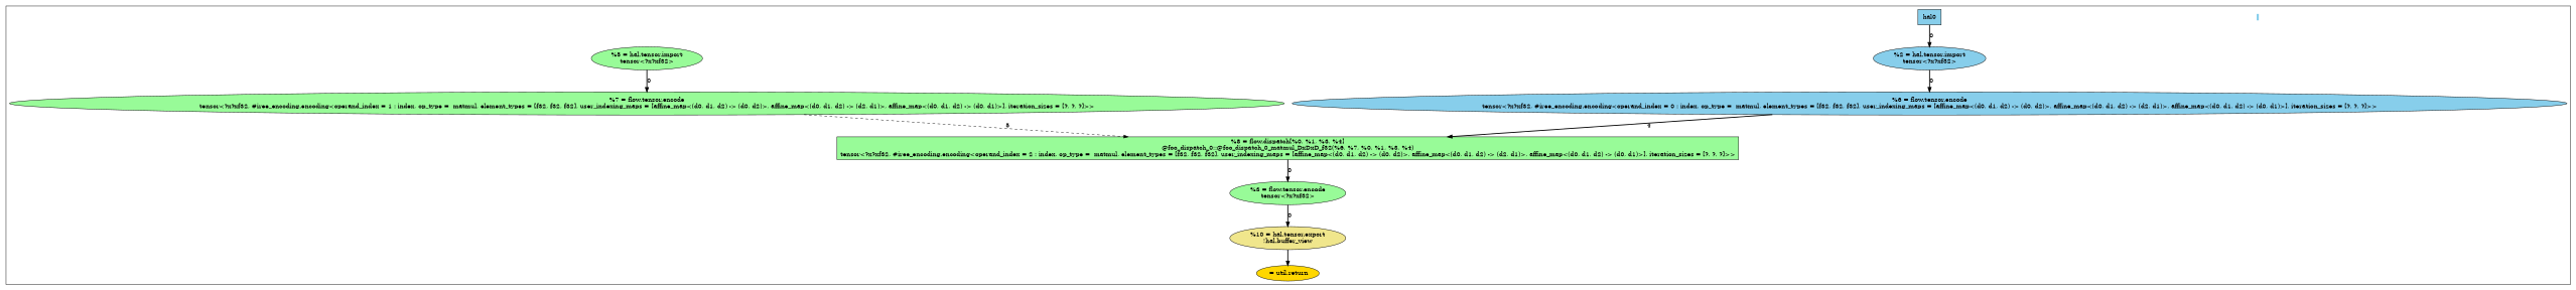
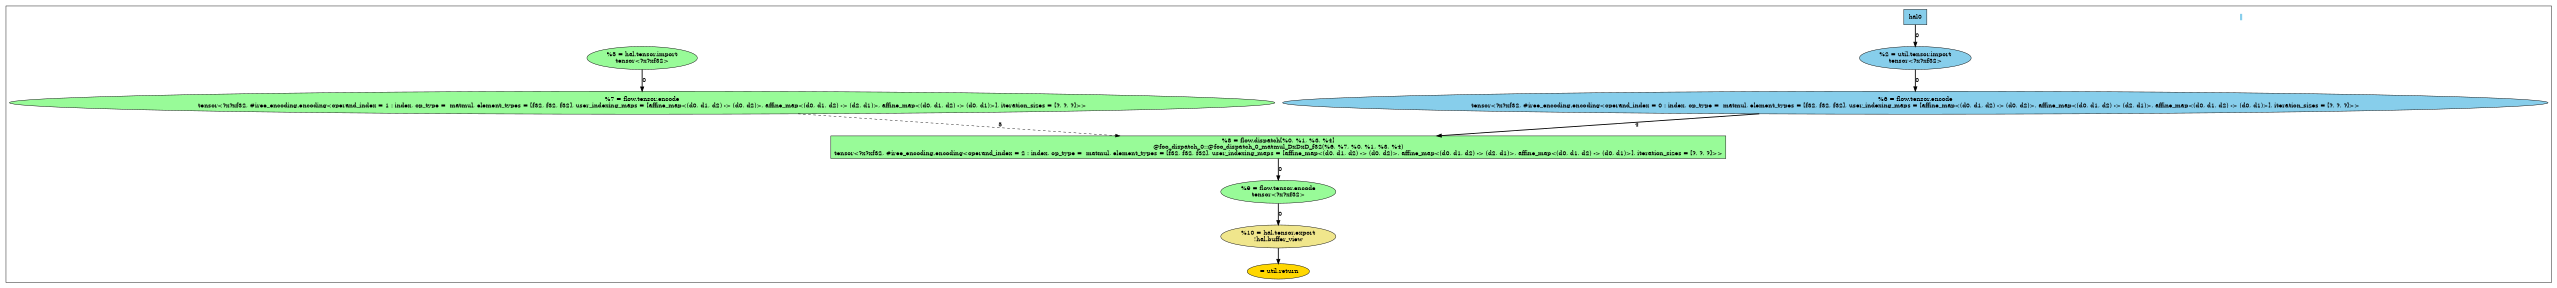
  digraph {
    compound=true
    node [fillcolor=skyblue shape=ellipse style=filled]
    edge [style=bold]
    n1 [label=" " shape=plain]
    n2 [label=hal0 shape=box]
-   n3 [label="%2 = hal.tensor.import\ntensor<?x?xf32>"]
+   n3 [label="%2 = util.tensor.import\ntensor<?x?xf32>"]
    n4 [fillcolor=palegreen label="%5 = hal.tensor.import\ntensor<?x?xf32>"]
    n5 [label="%6 = flow.tensor.encode\ntensor<?x?xf32, #iree_encoding.encoding<operand_index = 0 : index, op_type =  matmul, element_types = [f32, f32, f32], user_indexing_maps = [affine_map<(d0, d1, d2) -> (d0, d2)>, affine_map<(d0, d1, d2) -> (d2, d1)>, affine_map<(d0, d1, d2) -> (d0, d1)>], iteration_sizes = [?, ?, ?]>>"]
    n6 [fillcolor=palegreen label="%7 = flow.tensor.encode\ntensor<?x?xf32, #iree_encoding.encoding<operand_index = 1 : index, op_type =  matmul, element_types = [f32, f32, f32], user_indexing_maps = [affine_map<(d0, d1, d2) -> (d0, d2)>, affine_map<(d0, d1, d2) -> (d2, d1)>, affine_map<(d0, d1, d2) -> (d0, d1)>], iteration_sizes = [?, ?, ?]>>"]
    n7 [fillcolor=palegreen label="%8 = flow.dispatch[%0, %1, %3, %4]\n@foo_dispatch_0::@foo_dispatch_0_matmul_DxDxD_f32(%6, %7, %0, %1, %3, %4)\ntensor<?x?xf32, #iree_encoding.encoding<operand_index = 2 : index, op_type =  matmul, element_types = [f32, f32, f32], user_indexing_maps = [affine_map<(d0, d1, d2) -> (d0, d2)>, affine_map<(d0, d1, d2) -> (d2, d1)>, affine_map<(d0, d1, d2) -> (d0, d1)>], iteration_sizes = [?, ?, ?]>>" shape=box]
-   n8 [fillcolor=palegreen label="%3 = flow.tensor.encode\ntensor<?x?xf32>"]
+   n8 [fillcolor=palegreen label="%9 = flow.tensor.encode\ntensor<?x?xf32>"]
    n9 [fillcolor=khaki label="%10 = hal.tensor.export\n!hal.buffer_view"]
    n10 [fillcolor=gold label=" = util.return\n"]
    subgraph cluster_1 {
      n1
      n2
      n3
      n4
      n5
      n6
      n7
      n8
      n9
      n10
    }
    n2 -> n3 [label=0]
    n3 -> n5 [label=0]
    n4 -> n6 [label=0]
    n5 -> n7 [label=4]
    n6 -> n7 [label=5 style=dashed]
    n7 -> n8 [label=0]
    n8 -> n9 [label=0]
    n9 -> n10
  }
